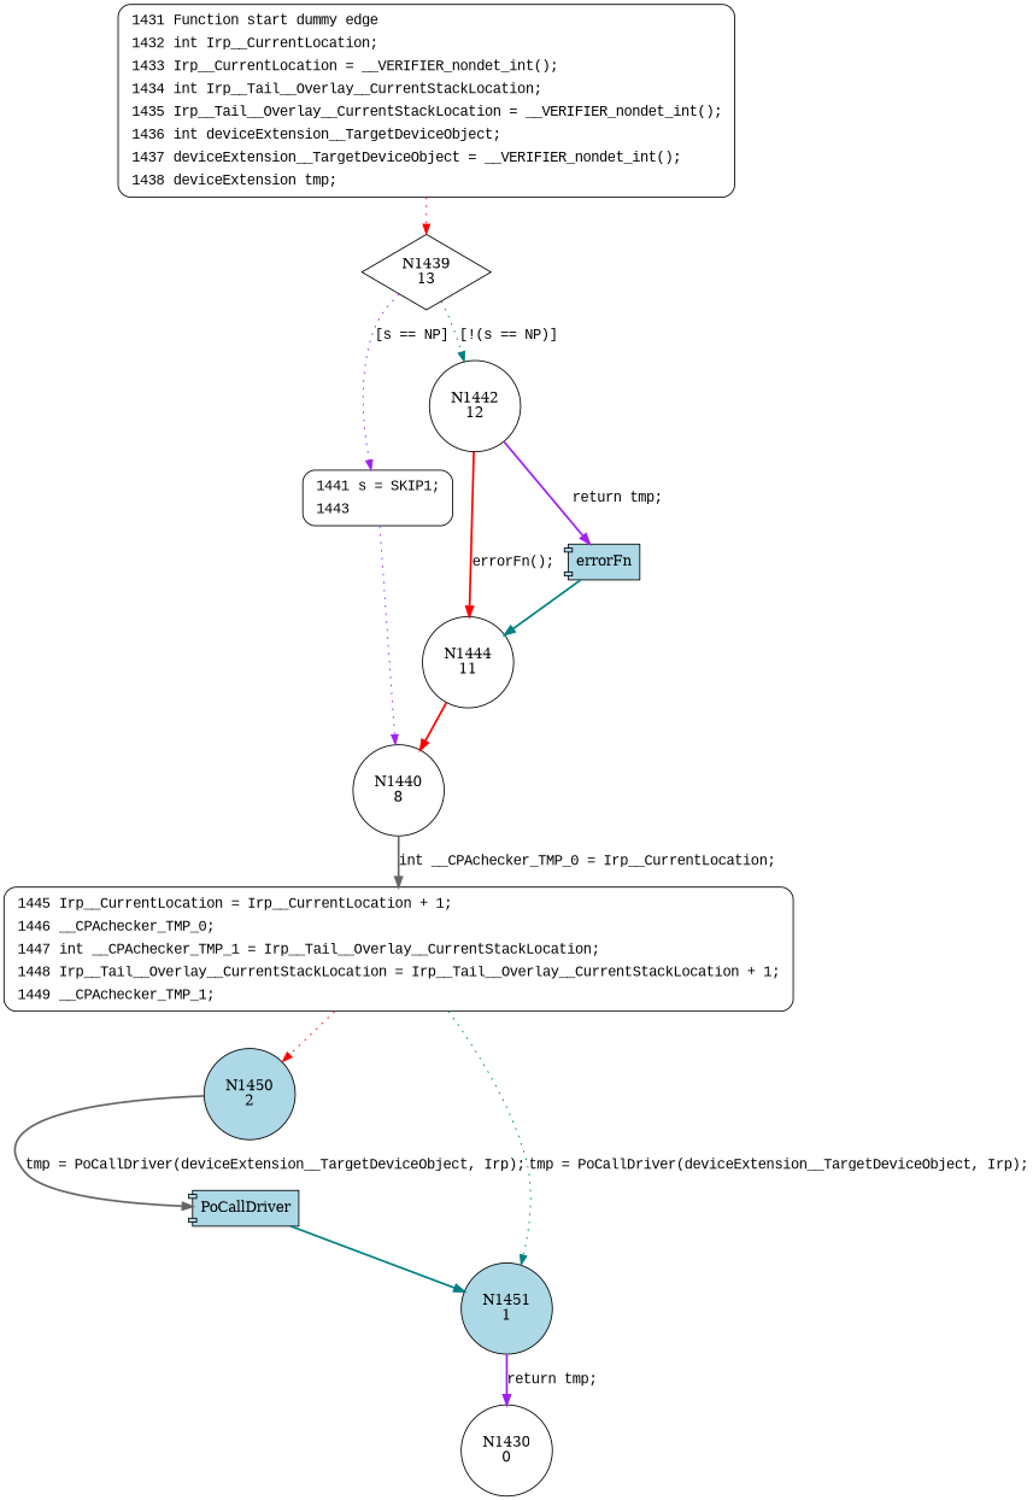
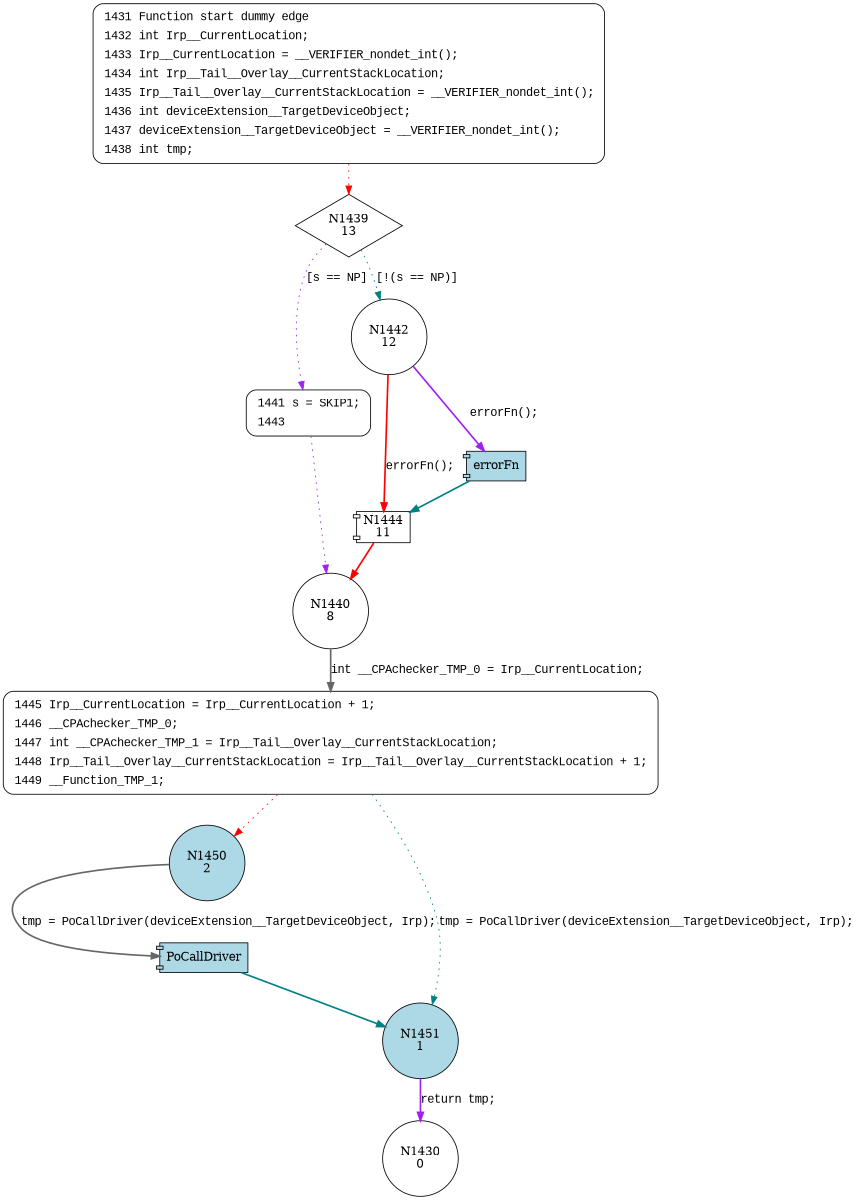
  digraph {
    node [fillcolor=white shape=circle style=filled]
    edge [color=purple fontname="Courier New" style=bold]
    n1 [label="N1439\n13" shape=diamond]
    n2 [fontname="Courier New" label=<<table border="0" cellborder="0" cellpadding="3" bgcolor="white"><tr><td align="right">1441</td><td align="left">s = SKIP1;</td></tr><tr><td align="right">1443</td><td align="left"></td></tr></table>> penwidth=1 shape=Mrecord style="filled,bold"]
    n3 [label="N1442\n12"]
    n4 [label="N1440\n8"]
-   n5 [label="N1444\n11"]
+   n5 [label="N1444\n11" shape=component]
    n6 [fillcolor=lightblue label=errorFn shape=component]
-   n7 [fontname="Courier New" label=<<table border="0" cellborder="0" cellpadding="3" bgcolor="white"><tr><td align="right">1445</td><td align="left">Irp__CurrentLocation = Irp__CurrentLocation + 1;</td></tr><tr><td align="right">1446</td><td align="left">__CPAchecker_TMP_0;</td></tr><tr><td align="right">1447</td><td align="left">int __CPAchecker_TMP_1 = Irp__Tail__Overlay__CurrentStackLocation;</td></tr><tr><td align="right">1448</td><td align="left">Irp__Tail__Overlay__CurrentStackLocation = Irp__Tail__Overlay__CurrentStackLocation + 1;</td></tr><tr><td align="right">1449</td><td align="left">__CPAchecker_TMP_1;</td></tr></table>> penwidth=1 shape=Mrecord style="filled,bold"]
+   n7 [fontname="Courier New" label=<<table border="0" cellborder="0" cellpadding="3" bgcolor="white"><tr><td align="right">1445</td><td align="left">Irp__CurrentLocation = Irp__CurrentLocation + 1;</td></tr><tr><td align="right">1446</td><td align="left">__CPAchecker_TMP_0;</td></tr><tr><td align="right">1447</td><td align="left">int __CPAchecker_TMP_1 = Irp__Tail__Overlay__CurrentStackLocation;</td></tr><tr><td align="right">1448</td><td align="left">Irp__Tail__Overlay__CurrentStackLocation = Irp__Tail__Overlay__CurrentStackLocation + 1;</td></tr><tr><td align="right">1449</td><td align="left">__Function_TMP_1;</td></tr></table>> penwidth=1 shape=Mrecord style="filled,bold"]
    n8 [fillcolor=lightblue label="N1450\n2"]
    n9 [fillcolor=lightblue label="N1451\n1"]
    n10 [fillcolor=lightblue label=PoCallDriver shape=component]
    n11 [label="N1430\n0"]
-   n12 [fontname="Courier New" label=<<table border="0" cellborder="0" cellpadding="3" bgcolor="white"><tr><td align="right">1431</td><td align="left">Function start dummy edge</td></tr><tr><td align="right">1432</td><td align="left">int Irp__CurrentLocation;</td></tr><tr><td align="right">1433</td><td align="left">Irp__CurrentLocation = __VERIFIER_nondet_int();</td></tr><tr><td align="right">1434</td><td align="left">int Irp__Tail__Overlay__CurrentStackLocation;</td></tr><tr><td align="right">1435</td><td align="left">Irp__Tail__Overlay__CurrentStackLocation = __VERIFIER_nondet_int();</td></tr><tr><td align="right">1436</td><td align="left">int deviceExtension__TargetDeviceObject;</td></tr><tr><td align="right">1437</td><td align="left">deviceExtension__TargetDeviceObject = __VERIFIER_nondet_int();</td></tr><tr><td align="right">1438</td><td align="left">deviceExtension tmp;</td></tr></table>> penwidth=1 shape=Mrecord style="filled,bold"]
+   n12 [fontname="Courier New" label=<<table border="0" cellborder="0" cellpadding="3" bgcolor="white"><tr><td align="right">1431</td><td align="left">Function start dummy edge</td></tr><tr><td align="right">1432</td><td align="left">int Irp__CurrentLocation;</td></tr><tr><td align="right">1433</td><td align="left">Irp__CurrentLocation = __VERIFIER_nondet_int();</td></tr><tr><td align="right">1434</td><td align="left">int Irp__Tail__Overlay__CurrentStackLocation;</td></tr><tr><td align="right">1435</td><td align="left">Irp__Tail__Overlay__CurrentStackLocation = __VERIFIER_nondet_int();</td></tr><tr><td align="right">1436</td><td align="left">int deviceExtension__TargetDeviceObject;</td></tr><tr><td align="right">1437</td><td align="left">deviceExtension__TargetDeviceObject = __VERIFIER_nondet_int();</td></tr><tr><td align="right">1438</td><td align="left">int tmp;</td></tr></table>> penwidth=1 shape=Mrecord style="filled,bold"]
    n1 -> n2 [label="[s == NP]" style=dotted]
    n1 -> n3 [color=teal label="[!(s == NP)]" style=dotted]
    n2 -> n4 [style=dotted fontname=""]
    n3 -> n5 [color=red label="errorFn();"]
-   n3 -> n6 [label="return tmp;"]
+   n3 -> n6 [label="errorFn();"]
    n4 -> n7 [color=gray40 label="int __CPAchecker_TMP_0 = Irp__CurrentLocation;"]
    n5 -> n4 [color=red]
    n6 -> n5 [color=teal]
    n7 -> n8 [color=red style=dotted fontname=""]
    n7 -> n9 [color=teal label="tmp = PoCallDriver(deviceExtension__TargetDeviceObject, Irp);" style=dotted]
    n8 -> n10 [color=gray40 label="tmp = PoCallDriver(deviceExtension__TargetDeviceObject, Irp);"]
    n9 -> n11 [label="return tmp;"]
    n10 -> n9 [color=teal]
    n12 -> n1 [color=red style=dotted fontname=""]
  }
